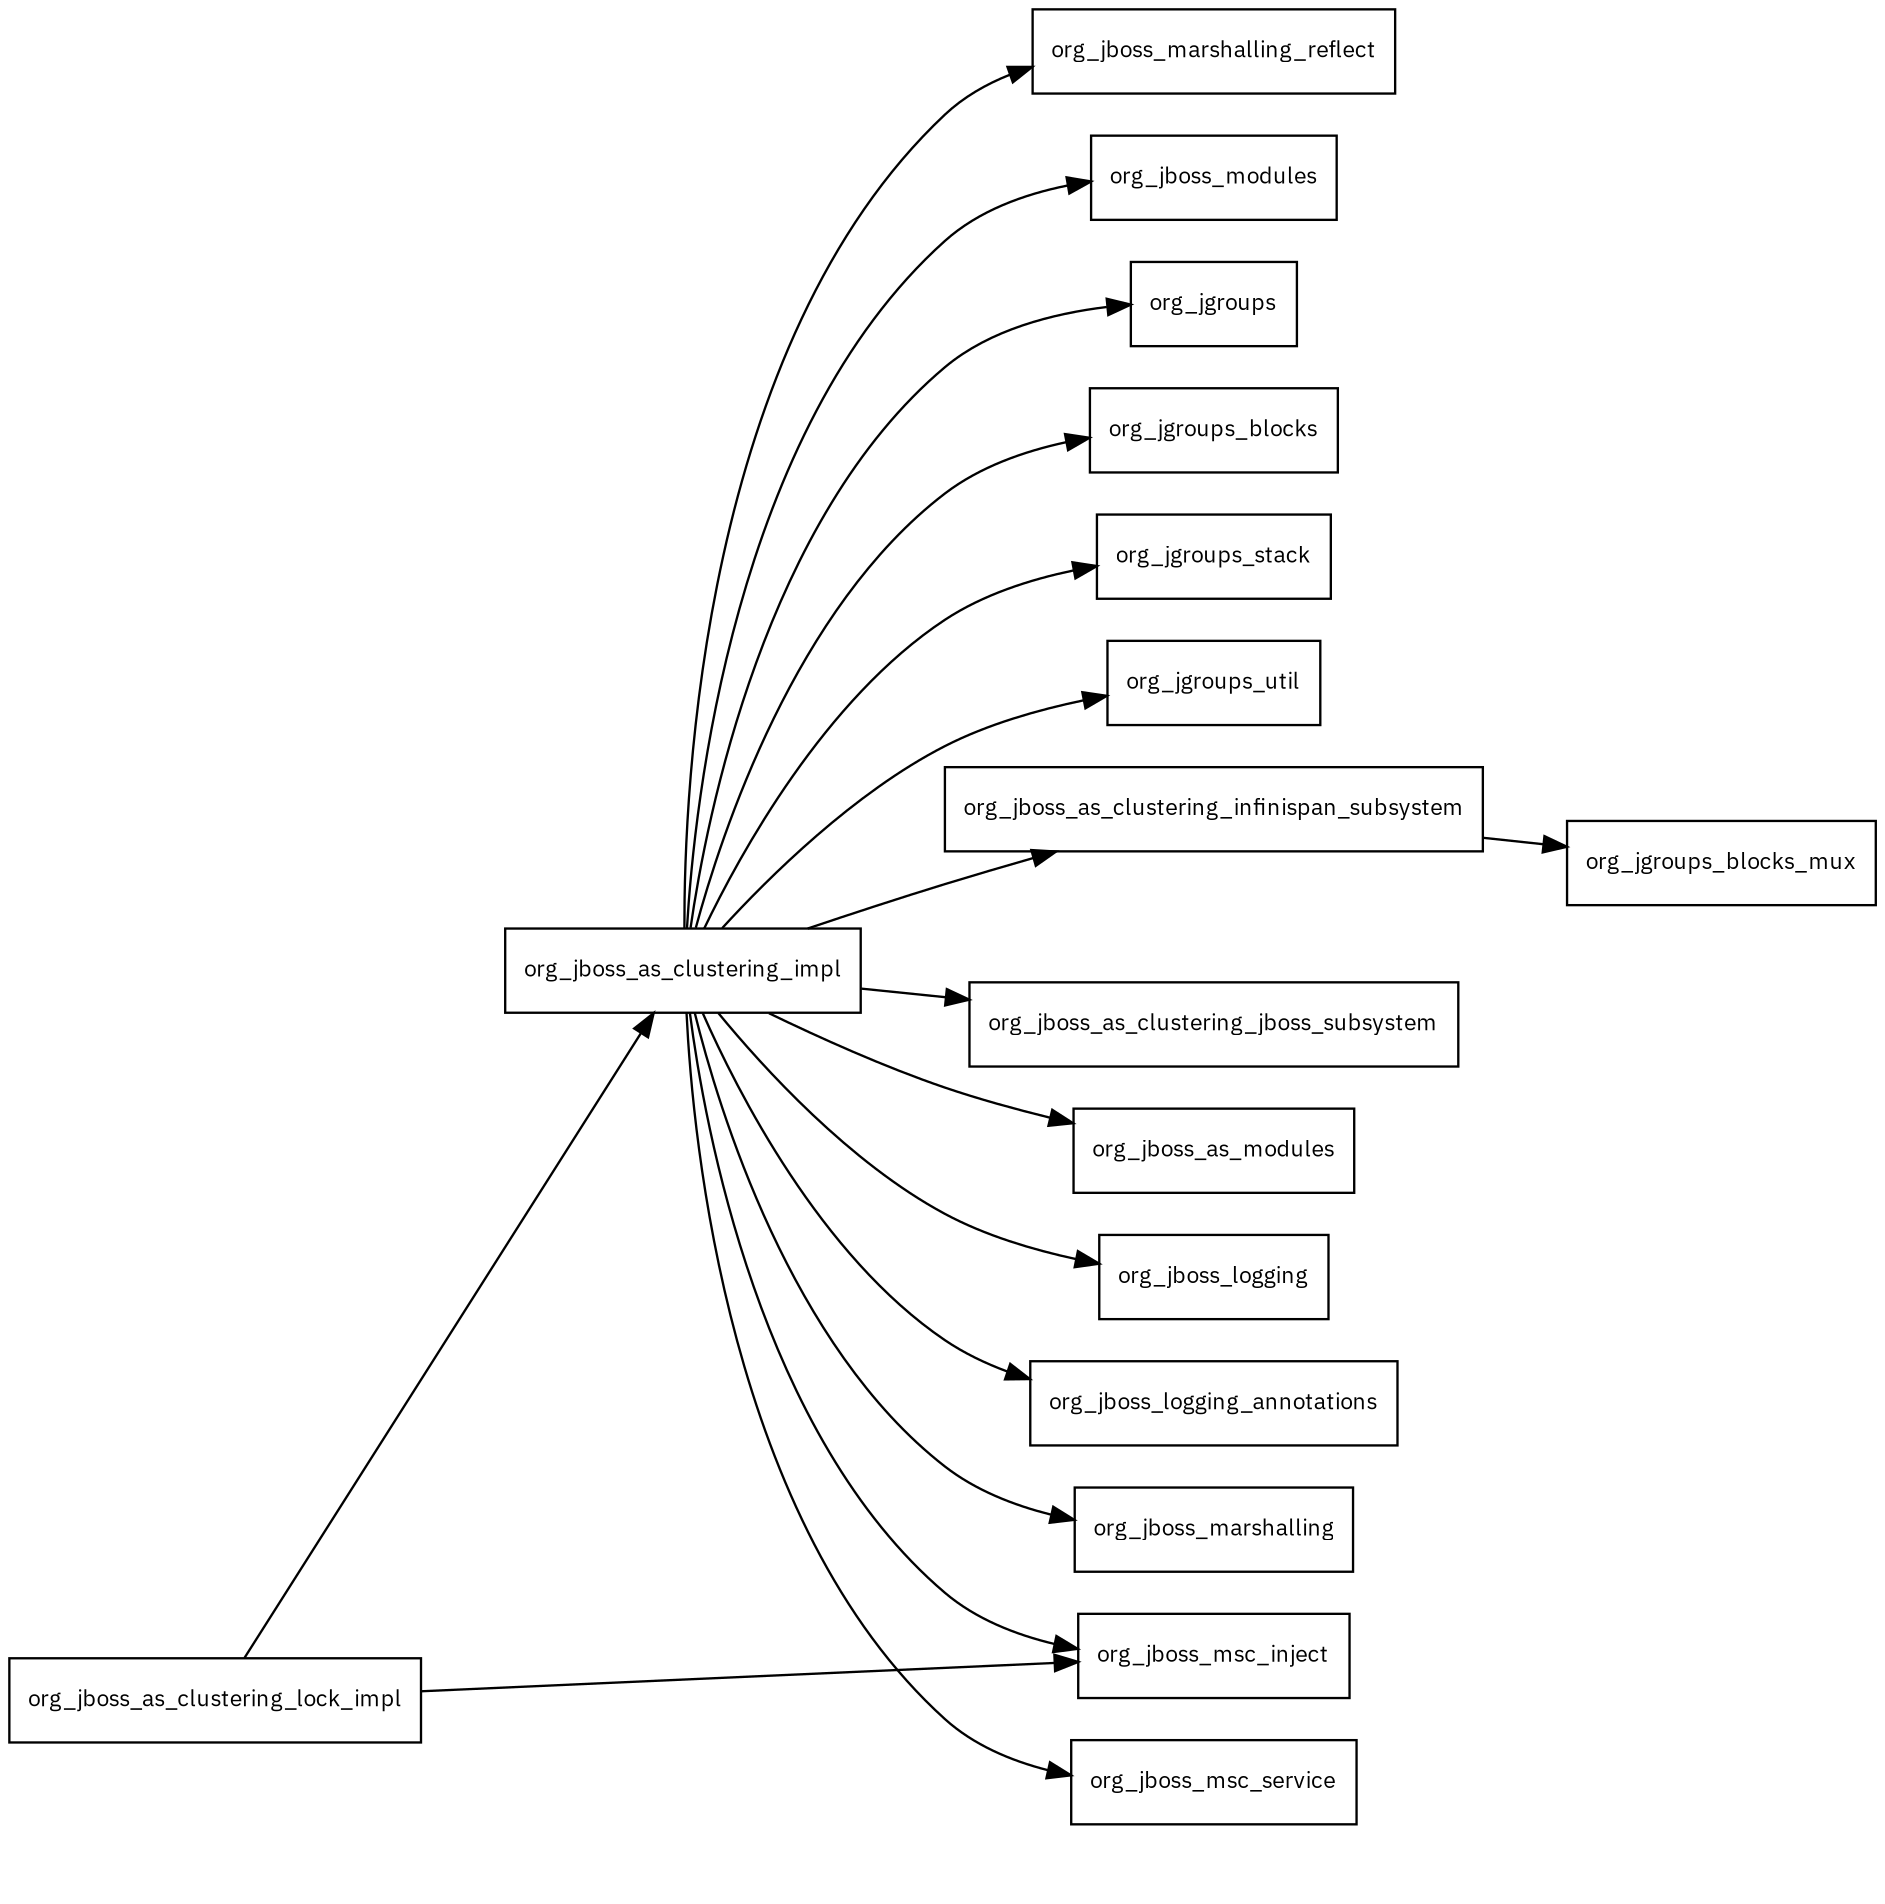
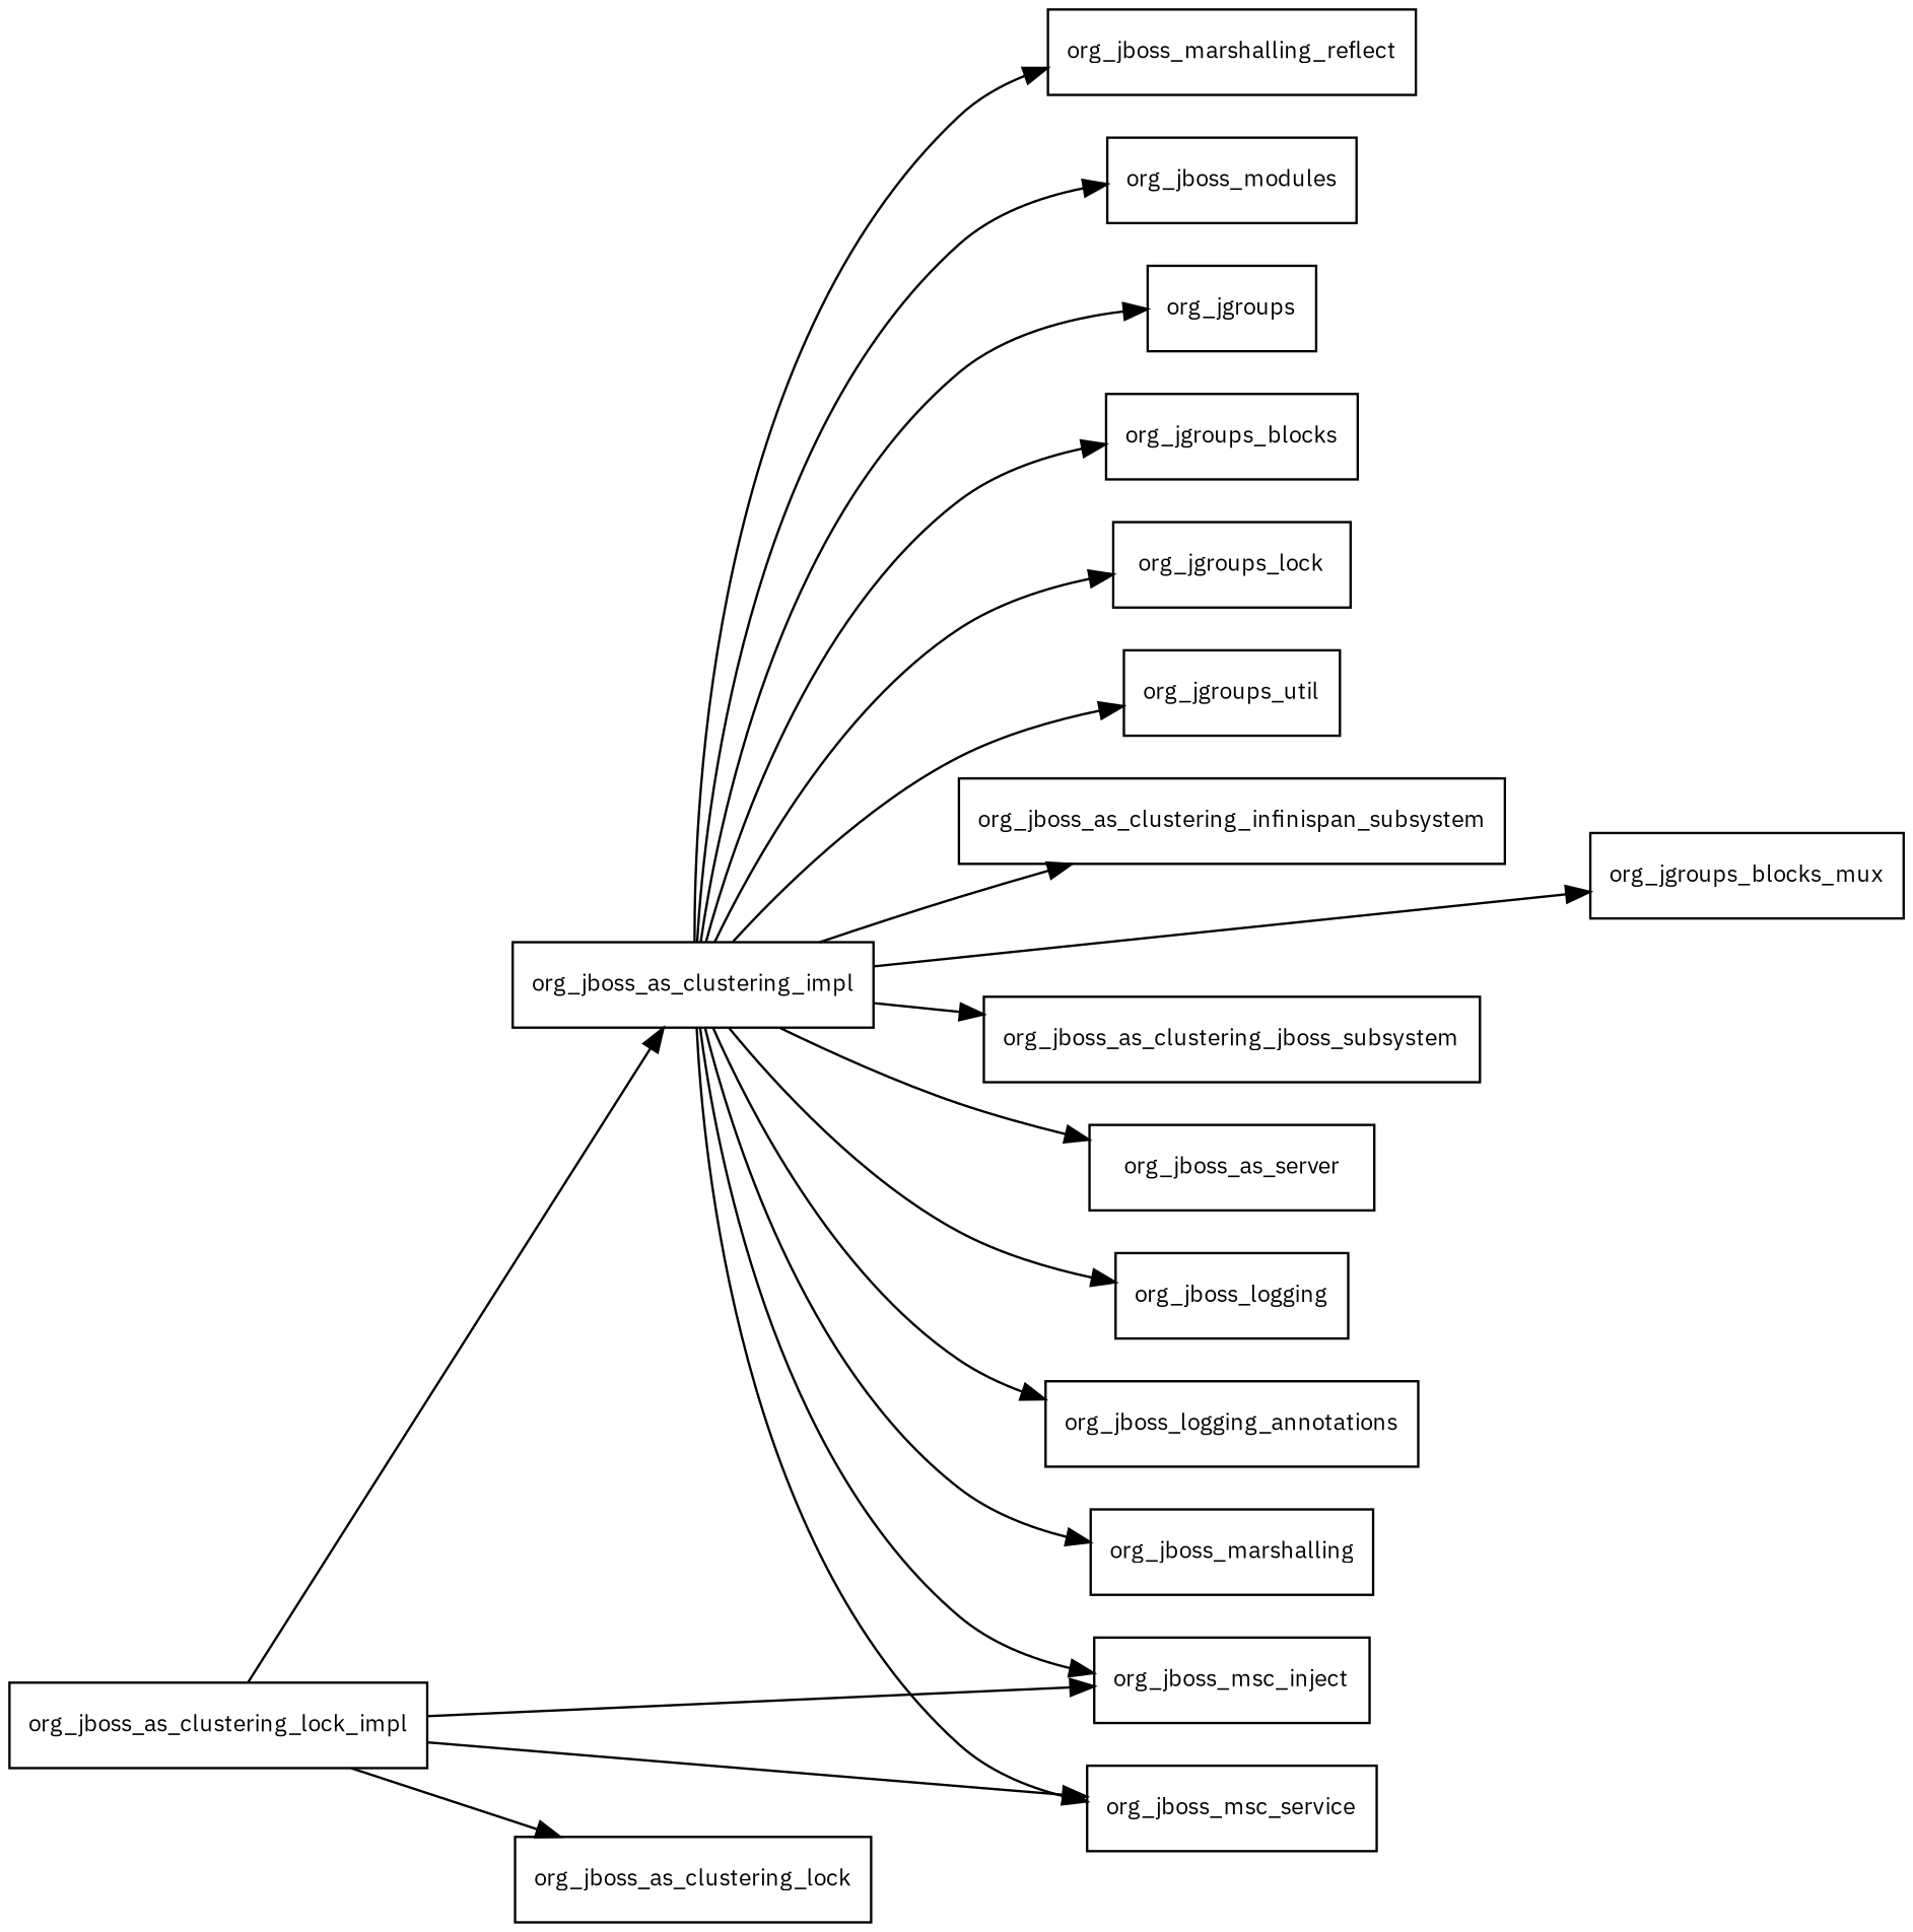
  digraph {
    fontname="IBM Plex Sans"
    rankdir=LR
    node [fontname="IBM Plex Sans" fontsize=10.0 shape=box]
    edge [fontname="IBM Plex Sans"]
    org_jboss_as_clustering_impl
    org_jboss_as_clustering_infinispan_subsystem
    n3 [label=org_jboss_as_clustering_jboss_subsystem]
-   org_jboss_as_server [label=org_jboss_as_modules]
+   org_jboss_as_server
    org_jboss_logging
    org_jboss_logging_annotations
    org_jboss_marshalling
    org_jboss_marshalling_reflect
    org_jboss_modules
    org_jboss_msc_inject
    org_jboss_msc_service
    org_jgroups
    org_jgroups_blocks
    org_jgroups_blocks_mux
-   org_jgroups_stack
+   org_jgroups_stack [label=org_jgroups_lock]
    org_jgroups_util
    org_jboss_as_clustering_lock_impl
+   org_jboss_as_clustering_lock
    org_jboss_as_clustering_impl -> org_jboss_as_clustering_infinispan_subsystem
    org_jboss_as_clustering_impl -> n3
    org_jboss_as_clustering_impl -> org_jboss_as_server
    org_jboss_as_clustering_impl -> org_jboss_logging
    org_jboss_as_clustering_impl -> org_jboss_logging_annotations
    org_jboss_as_clustering_impl -> org_jboss_marshalling
    org_jboss_as_clustering_impl -> org_jboss_marshalling_reflect
    org_jboss_as_clustering_impl -> org_jboss_modules
    org_jboss_as_clustering_impl -> org_jboss_msc_inject
    org_jboss_as_clustering_impl -> org_jboss_msc_service
    org_jboss_as_clustering_impl -> org_jgroups
    org_jboss_as_clustering_impl -> org_jgroups_blocks
-   org_jboss_as_clustering_infinispan_subsystem -> org_jgroups_blocks_mux
+   org_jboss_as_clustering_impl -> org_jgroups_blocks_mux
    org_jboss_as_clustering_impl -> org_jgroups_stack
    org_jboss_as_clustering_impl -> org_jgroups_util
    org_jboss_as_clustering_lock_impl -> org_jboss_as_clustering_impl
    org_jboss_as_clustering_lock_impl -> org_jboss_msc_inject
+   org_jboss_as_clustering_lock_impl -> org_jboss_msc_service
+   org_jboss_as_clustering_lock_impl -> org_jboss_as_clustering_lock
  }
